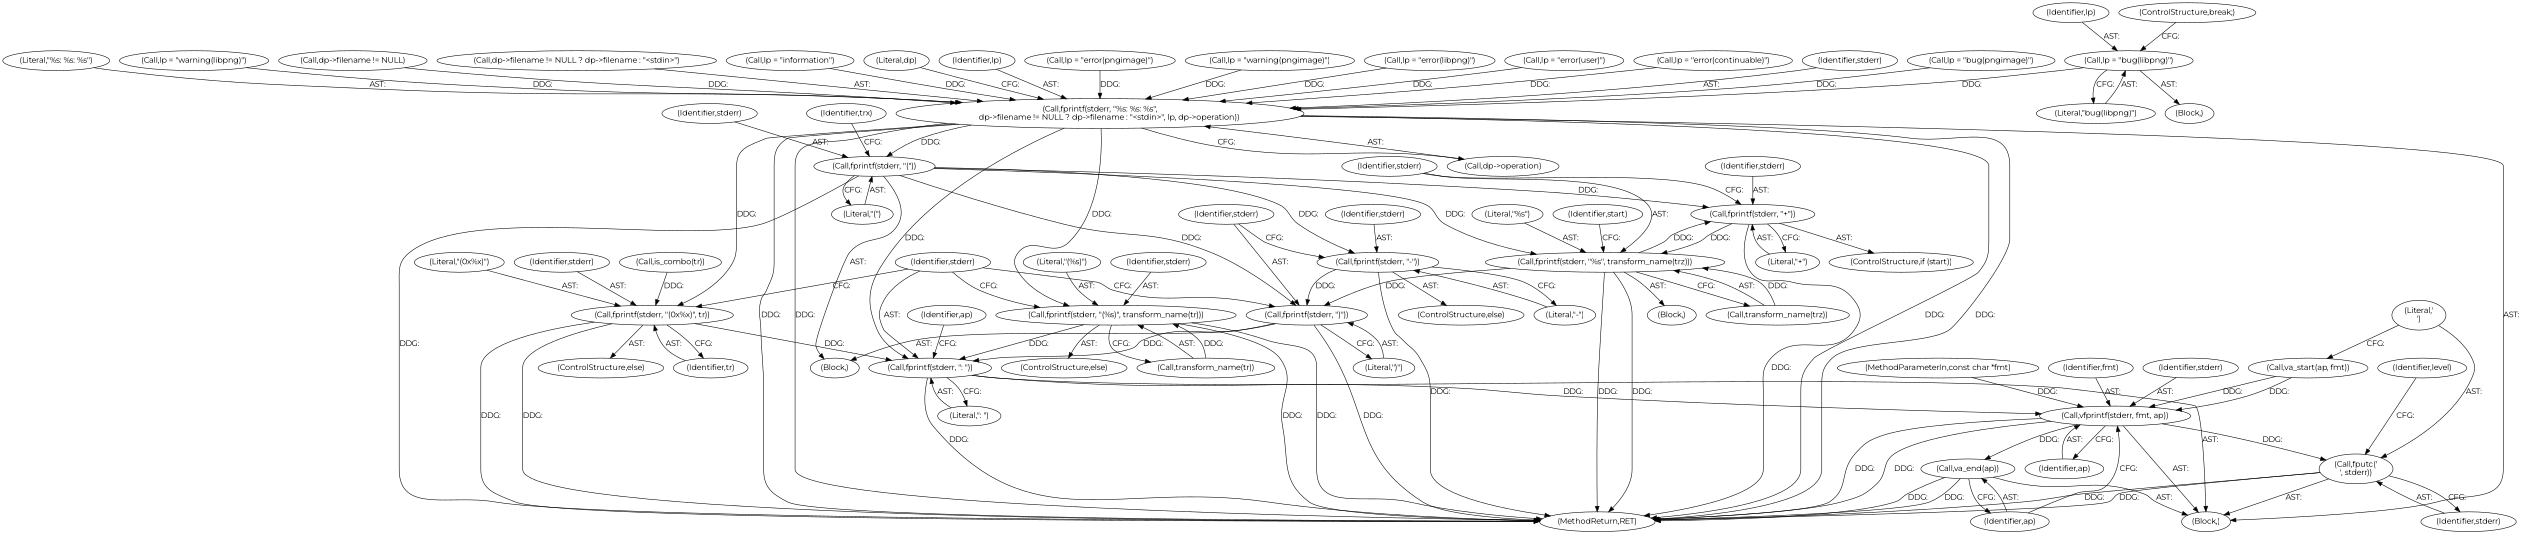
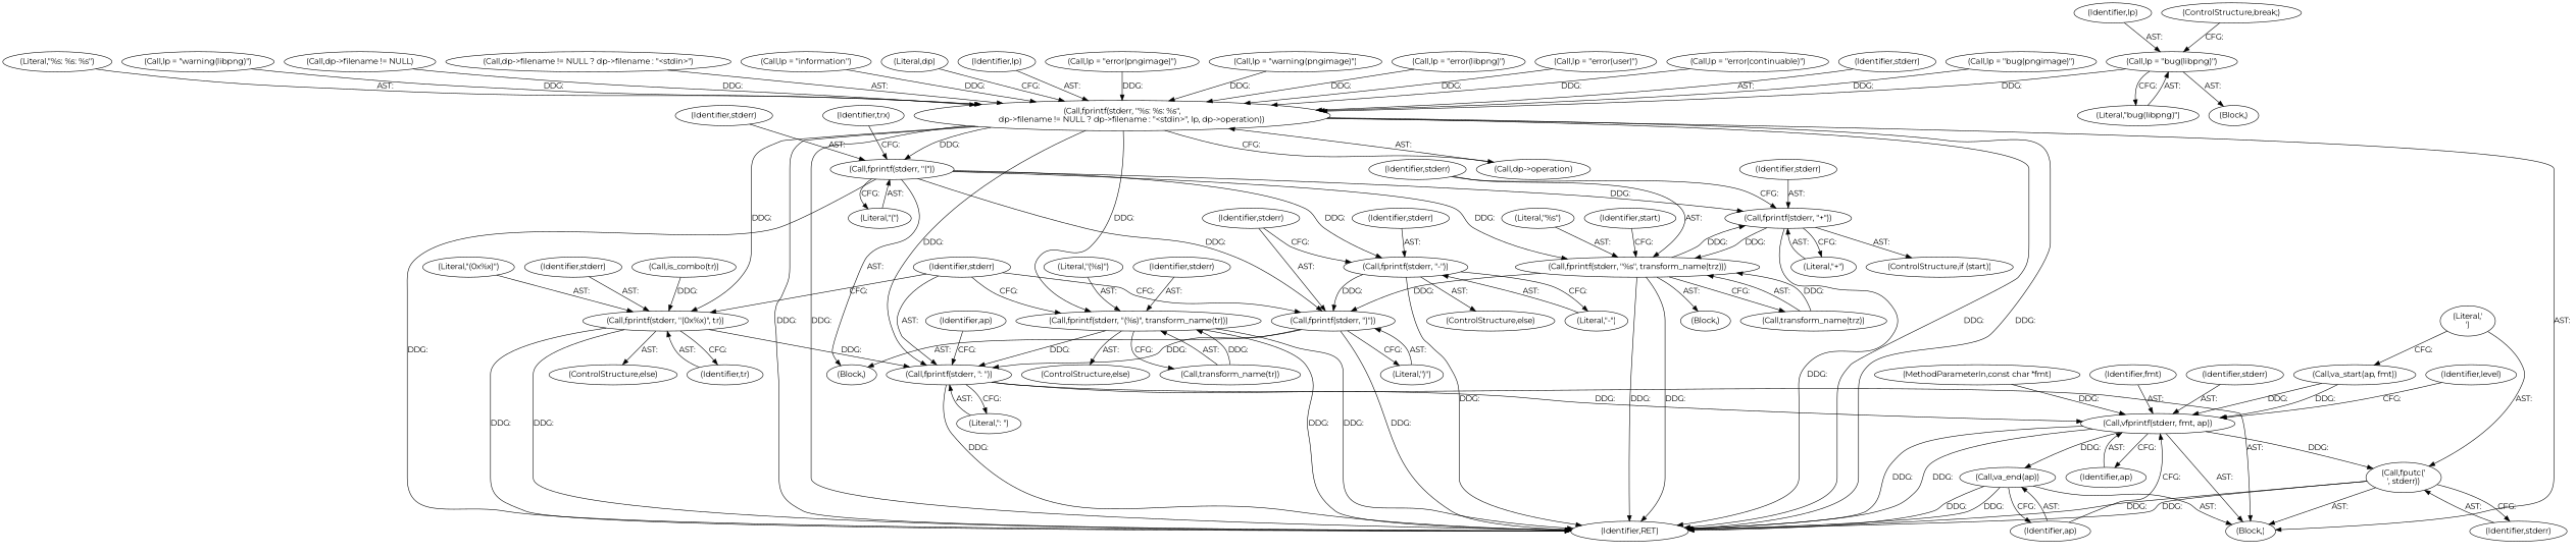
  digraph {
    fontname=Montserrat
    node [fontname=Montserrat]
    edge [fontname=Montserrat]
    n1 [label="(Call,lp = \"bug(libpng)\")"]
    n2 [label="(Call,fprintf(stderr, \"%s: %s: %s\",\n         dp->filename != NULL ? dp->filename : \"<stdin>\", lp, dp->operation))"]
    n3 [label="(Block,)"]
    n4 [label="(Literal,\"bug(libpng)\")"]
    n5 [label="(Call,fprintf(stderr, \"(\"))"]
    n6 [label="(Call,fprintf(stderr, \": \"))"]
    n7 [label="(Call,fprintf(stderr, \"(0x%x)\", tr))"]
    n8 [label="(Call,fprintf(stderr, \"(%s)\", transform_name(tr)))"]
    n9 [label="(Block,)"]
-   n10 [label="(MethodReturn,RET)"]
+   n10 [label="(Identifier,RET)"]
    n11 [label="(Call,dp->operation)"]
    n12 [label="(Call,fprintf(stderr, \"+\"))"]
    n13 [label="(Call,fprintf(stderr, \"%s\", transform_name(trz)))"]
    n14 [label="(Call,fprintf(stderr, \")\"))"]
    n15 [label="(Call,fprintf(stderr, \"-\"))"]
    n16 [label="(Block,)"]
    n17 [label="(Literal,\"(\")"]
    n18 [label="(Call,vfprintf(stderr, fmt, ap))"]
    n19 [label="(Literal,\": \")"]
    n20 [label="(ControlStructure,else)"]
    n21 [label="(Identifier,tr)"]
    n22 [label="(ControlStructure,else)"]
    n23 [label="(Call,transform_name(tr))"]
    n24 [label="(Literal,\"+\")"]
    n25 [label="(ControlStructure,if (start))"]
    n26 [label="(Block,)"]
    n27 [label="(Call,transform_name(trz))"]
    n28 [label="(Literal,\")\")"]
    n29 [label="(ControlStructure,else)"]
    n30 [label="(Literal,\"-\")"]
    n31 [label="(Call,va_end(ap))"]
    n32 [label="(Call,fputc('\n', stderr))"]
    n33 [label="(Identifier,ap)"]
    n34 [label="(Identifier,ap)"]
    n35 [label="(Identifier,stderr)"]
    n36 [label="(Identifier,start)"]
    n37 [label="(Identifier,stderr)"]
    n38 [label="(Literal,\"(0x%x)\")"]
    n39 [label="(Literal,\"%s\")"]
    n40 [label="(MethodParameterIn,const char *fmt)"]
    n41 [label="(Call,lp = \"error(continuable)\")"]
    n42 [label="(Identifier,stderr)"]
    n43 [label="(Call,lp = \"bug(pngimage)\")"]
    n44 [label="(Identifier,lp)"]
    n45 [label="(Literal,\"%s: %s: %s\")"]
    n46 [label="(Call,lp = \"warning(libpng)\")"]
    n47 [label="(Identifier,ap)"]
    n48 [label="(Call,dp->filename != NULL)"]
    n49 [label="(Identifier,stderr)"]
    n50 [label="(Identifier,fmt)"]
    n51 [label="(Identifier,trx)"]
    n52 [label="(Call,dp->filename != NULL ? dp->filename : \"<stdin>\")"]
    n53 [label="(Identifier,stderr)"]
    n54 [label="(Call,lp = \"information\")"]
    n55 [label="(Literal,dp)"]
    n56 [label="(Identifier,level)"]
    n57 [label="(Identifier,lp)"]
    n58 [label="(Literal,'\n')"]
    n59 [label="(Call,va_start(ap, fmt))"]
    n60 [label="(Literal,\"(%s)\")"]
    n61 [label="(ControlStructure,break;)"]
    n62 [label="(Call,lp = \"error(pngimage)\")"]
    n63 [label="(Call,lp = \"warning(pngimage)\")"]
    n64 [label="(Identifier,stderr)"]
    n65 [label="(Identifier,stderr)"]
    n66 [label="(Identifier,stderr)"]
    n67 [label="(Identifier,stderr)"]
    n68 [label="(Identifier,stderr)"]
    n69 [label="(Call,lp = \"error(libpng)\")"]
    n70 [label="(Call,is_combo(tr))"]
    n71 [label="(Call,lp = \"error(user)\")"]
    n72 [label="(Identifier,stderr)"]
    n1 -> n2 [label="DDG: "]
    n1 -> n3 [label="AST: "]
    n1 -> n4 [label="CFG: "]
    n2 -> n5 [label="DDG: "]
    n2 -> n6 [label="DDG: "]
    n2 -> n7 [label="DDG: "]
    n2 -> n8 [label="DDG: "]
    n2 -> n9 [label="AST: "]
    n2 -> n10 [label="DDG: "]
    n2 -> n10 [label="DDG: "]
    n2 -> n10 [label="DDG: "]
    n2 -> n10 [label="DDG: "]
    n2 -> n11 [label="CFG: "]
    n4 -> n1 [label="AST: "]
    n5 -> n10 [label="DDG: "]
    n5 -> n12 [label="DDG: "]
    n5 -> n13 [label="DDG: "]
    n5 -> n14 [label="DDG: "]
    n5 -> n15 [label="DDG: "]
    n5 -> n16 [label="AST: "]
    n5 -> n17 [label="CFG: "]
    n6 -> n9 [label="AST: "]
    n6 -> n10 [label="DDG: "]
    n6 -> n18 [label="DDG: "]
    n6 -> n19 [label="CFG: "]
    n7 -> n6 [label="DDG: "]
    n7 -> n10 [label="DDG: "]
    n7 -> n10 [label="DDG: "]
    n7 -> n20 [label="AST: "]
    n7 -> n21 [label="CFG: "]
    n8 -> n6 [label="DDG: "]
    n8 -> n10 [label="DDG: "]
    n8 -> n10 [label="DDG: "]
    n8 -> n22 [label="AST: "]
    n8 -> n23 [label="CFG: "]
    n11 -> n2 [label="AST: "]
    n12 -> n10 [label="DDG: "]
    n12 -> n13 [label="DDG: "]
    n12 -> n24 [label="CFG: "]
    n12 -> n25 [label="AST: "]
    n13 -> n10 [label="DDG: "]
    n13 -> n10 [label="DDG: "]
    n13 -> n12 [label="DDG: "]
    n13 -> n14 [label="DDG: "]
    n13 -> n26 [label="AST: "]
    n13 -> n27 [label="CFG: "]
    n14 -> n6 [label="DDG: "]
    n14 -> n10 [label="DDG: "]
    n14 -> n16 [label="AST: "]
    n14 -> n28 [label="CFG: "]
    n15 -> n10 [label="DDG: "]
    n15 -> n14 [label="DDG: "]
    n15 -> n29 [label="AST: "]
    n15 -> n30 [label="CFG: "]
    n17 -> n5 [label="AST: "]
    n18 -> n9 [label="AST: "]
    n18 -> n10 [label="DDG: "]
    n18 -> n10 [label="DDG: "]
    n18 -> n31 [label="DDG: "]
    n18 -> n32 [label="DDG: "]
    n18 -> n33 [label="CFG: "]
    n19 -> n6 [label="AST: "]
    n21 -> n7 [label="AST: "]
    n23 -> n8 [label="AST: "]
    n23 -> n8 [label="DDG: "]
    n24 -> n12 [label="AST: "]
    n27 -> n13 [label="AST: "]
    n27 -> n13 [label="DDG: "]
    n28 -> n14 [label="AST: "]
    n30 -> n15 [label="AST: "]
    n31 -> n9 [label="AST: "]
    n31 -> n10 [label="DDG: "]
    n31 -> n10 [label="DDG: "]
    n31 -> n34 [label="CFG: "]
    n32 -> n9 [label="AST: "]
    n32 -> n10 [label="DDG: "]
    n32 -> n10 [label="DDG: "]
    n32 -> n35 [label="CFG: "]
    n33 -> n18 [label="AST: "]
    n34 -> n18 [label="CFG: "]
    n34 -> n31 [label="AST: "]
    n35 -> n32 [label="AST: "]
    n36 -> n13 [label="CFG: "]
    n37 -> n6 [label="AST: "]
    n37 -> n7 [label="CFG: "]
    n37 -> n8 [label="CFG: "]
    n37 -> n14 [label="CFG: "]
    n38 -> n7 [label="AST: "]
    n39 -> n13 [label="AST: "]
    n40 -> n18 [label="DDG: "]
    n41 -> n2 [label="DDG: "]
    n42 -> n2 [label="AST: "]
    n43 -> n2 [label="DDG: "]
    n44 -> n1 [label="AST: "]
    n45 -> n2 [label="AST: "]
    n46 -> n2 [label="DDG: "]
    n47 -> n6 [label="CFG: "]
    n48 -> n2 [label="DDG: "]
    n49 -> n7 [label="AST: "]
    n50 -> n18 [label="AST: "]
    n51 -> n5 [label="CFG: "]
    n52 -> n2 [label="AST: "]
    n53 -> n5 [label="AST: "]
    n54 -> n2 [label="DDG: "]
    n55 -> n2 [label="CFG: "]
-   n56 -> n32 [label="CFG: "]
+   n56 -> n18 [label="CFG: "]
    n57 -> n2 [label="AST: "]
    n58 -> n32 [label="AST: "]
    n58 -> n59 [label="CFG: "]
    n59 -> n18 [label="DDG: "]
    n59 -> n18 [label="DDG: "]
    n60 -> n8 [label="AST: "]
    n61 -> n1 [label="CFG: "]
    n62 -> n2 [label="DDG: "]
    n63 -> n2 [label="DDG: "]
    n64 -> n12 [label="AST: "]
    n65 -> n12 [label="CFG: "]
    n65 -> n13 [label="AST: "]
    n66 -> n18 [label="AST: "]
    n67 -> n14 [label="AST: "]
    n67 -> n15 [label="CFG: "]
    n68 -> n15 [label="AST: "]
    n69 -> n2 [label="DDG: "]
    n70 -> n7 [label="DDG: "]
    n71 -> n2 [label="DDG: "]
    n72 -> n8 [label="AST: "]
  }
